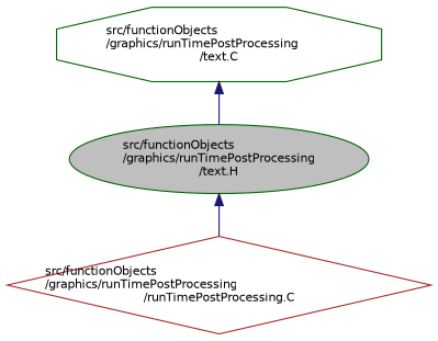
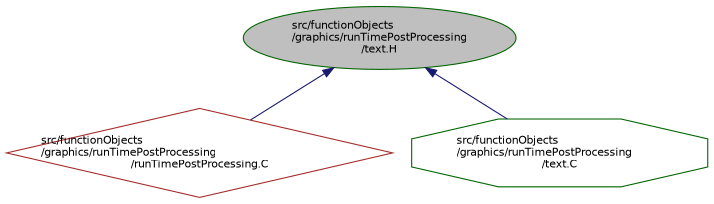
  digraph {
    node [color=darkgreen fontname=Helvetica fontsize=10]
    edge [color=midnightblue dir=back fontname=Helvetica fontsize=10 labelfontname=Helvetica labelfontsize=10 style=solid]
    n1 [fillcolor=grey75 fontcolor=black height=0.2 label="src/functionObjects\l/graphics/runTimePostProcessing\l/text.H" shape=ellipse style=filled width=0.4]
    n2 [color=brown height=0.2 label="src/functionObjects\l/graphics/runTimePostProcessing\l/runTimePostProcessing.C" shape=diamond width=0.4]
    n3 [height=0.2 label="src/functionObjects\l/graphics/runTimePostProcessing\l/text.C" shape=octagon width=0.4]
    n1 -> n2
-   n3 -> n1
+   n1 -> n3
  }
